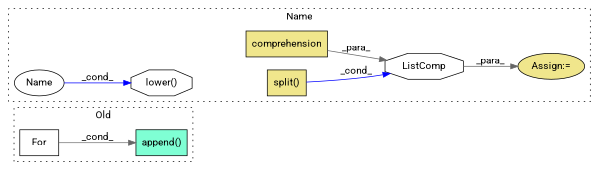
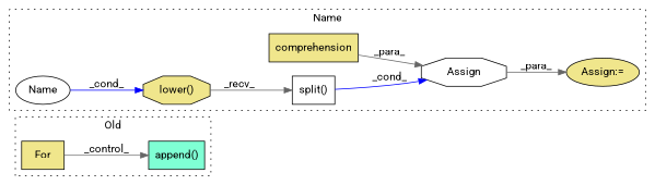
  digraph {
    fontname=Roboto
    rankdir=LR
    node [a=75 fillcolor=khaki fontname=Roboto l=3 s=1836 shape=box style=filled]
    edge [color=gray40 fontname=Roboto]
-   n1 [a=107 fillcolor=white l="4,14" label=For s="1542,1565"]
+   n1 [a=107 l="4,14" label=For s="1542,1565"]
    n2 [fillcolor=aquamarine l="23,1" label="append()" s="2015,2068"]
-   n3 [fillcolor=white l=12 label="lower()" shape=octagon]
+   n3 [l=12 label="lower()" shape=octagon]
    n4 [a=68 label="Assign:=" s=1832 shape=ellipse]
-   n5 [a=106 fillcolor=white l=49 label=ListComp s=1835 shape=octagon]
+   n5 [a=106 fillcolor=white l=49 label=Assign s=1835 shape=octagon]
    n6 [a=45 label=comprehension s=1857]
-   n7 [l=20 label="split()"]
+   n7 [fillcolor=white l=20 label="split()"]
    n8 [a=87 fillcolor=white l=4 label=Name shape=ellipse]
    subgraph cluster_1 {
      label=Old
      style=dotted
      n1
      n2
    }
    subgraph cluster_2 {
      label=Name
      style=dotted
      n3
      n4
      n5
      n6
      n7
      n8
    }
-   n1 -> n2 [label=_cond_]
+   n1 -> n2 [label=_control_]
+   n3 -> n7 [label=_recv_]
    n5 -> n4 [label=_para_]
    n6 -> n5 [label=_para_]
    n7 -> n5 [color=blue label=_cond_]
    n8 -> n3 [color=blue label=_cond_]
  }
